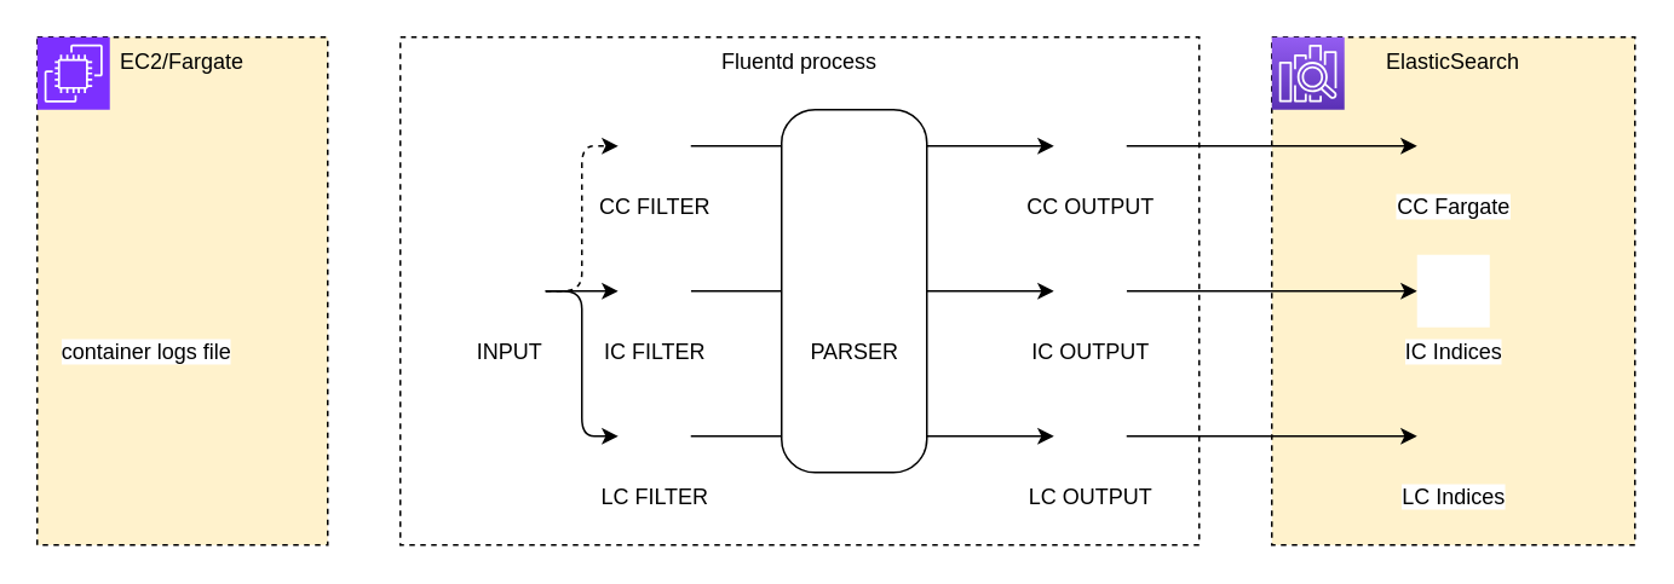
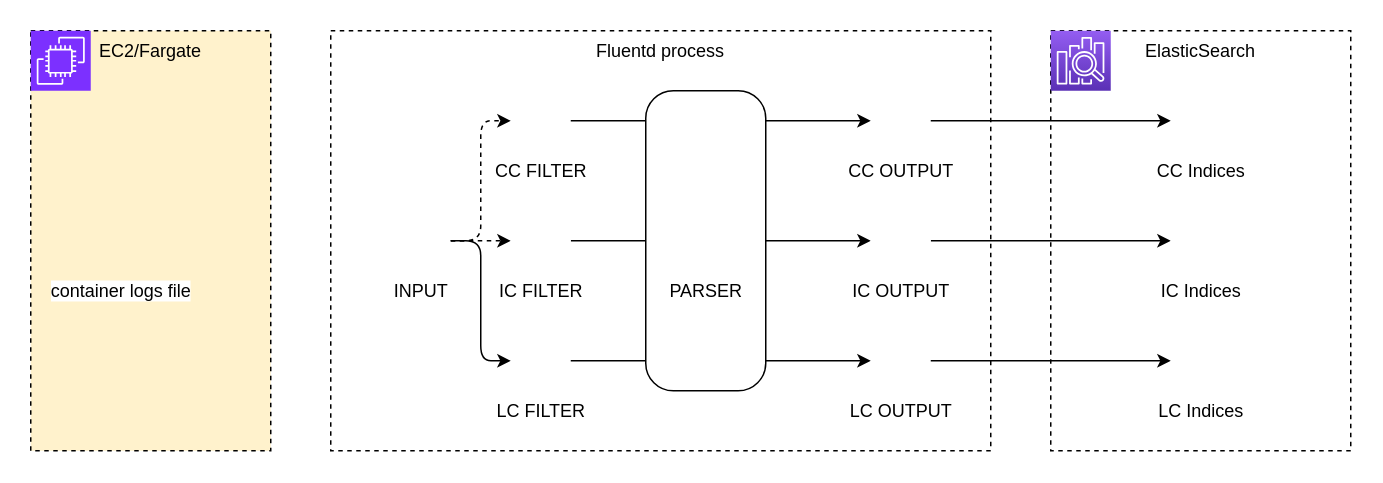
  <mxCell id="0" />
  <mxCell id="1" parent="0" />
  <mxCell id="2" value="Fluentd process" style="dashed=1;verticalAlign=top;fontStyle=0;" vertex="1" parent="1"><mxGeometry x="220" y="20" width="440" height="280" as="geometry" /></mxCell>
  <mxCell id="3" value="EC2/Fargate" style="dashed=1;verticalAlign=top;fontStyle=0;fillColor=#fff2cc;" vertex="1" parent="1"><mxGeometry x="20" y="20" width="160" height="280" as="geometry" /></mxCell>
- <mxCell id="4" value="ElasticSearch" style="dashed=1;verticalAlign=top;fontStyle=0;fillColor=#fff2cc;" vertex="1" parent="1"><mxGeometry x="700" y="20" width="200" height="280" as="geometry" /></mxCell>
+ <mxCell id="4" value="ElasticSearch" style="dashed=1;verticalAlign=top;fontStyle=0;" vertex="1" parent="1"><mxGeometry x="700" y="20" width="200" height="280" as="geometry" /></mxCell>
  <mxCell id="5" value="container logs file" style="shape=image;html=1;verticalAlign=top;verticalLabelPosition=bottom;labelBackgroundColor=#ffffff;imageAspect=0;aspect=fixed;image=https://cdn0.iconfinder.com/data/icons/simpline-mix/64/simpline_4-128.png" vertex="1" parent="1"><mxGeometry x="60" y="140" width="40" height="40" as="geometry" /></mxCell>
  <mxCell id="6" style="edgeStyle=orthogonalEdgeStyle;orthogonalLoop=1;jettySize=auto;html=1;entryX=0;entryY=0.5;entryDx=0;entryDy=0;rounded=1;jumpStyle=none;dashed=1;" edge="1" parent="1" source="9" target="11"><mxGeometry relative="1" as="geometry" /></mxCell>
- <mxCell id="7" style="edgeStyle=orthogonalEdgeStyle;rounded=1;jumpStyle=none;orthogonalLoop=1;jettySize=auto;html=1;entryX=0;entryY=0.5;entryDx=0;entryDy=0;" edge="1" parent="1" source="9" target="13"><mxGeometry relative="1" as="geometry" /></mxCell>
+ <mxCell id="7" style="edgeStyle=orthogonalEdgeStyle;rounded=1;jumpStyle=none;orthogonalLoop=1;jettySize=auto;html=1;entryX=0;entryY=0.5;entryDx=0;entryDy=0;dashed=1;" edge="1" parent="1" source="9" target="13"><mxGeometry relative="1" as="geometry" /></mxCell>
  <mxCell id="8" style="edgeStyle=orthogonalEdgeStyle;rounded=1;jumpStyle=none;orthogonalLoop=1;jettySize=auto;html=1;entryX=0;entryY=0.5;entryDx=0;entryDy=0;" edge="1" parent="1" source="9" target="15"><mxGeometry relative="1" as="geometry" /></mxCell>
  <mxCell id="9" value="INPUT" style="shape=image;html=1;verticalAlign=top;verticalLabelPosition=bottom;labelBackgroundColor=#ffffff;imageAspect=0;aspect=fixed;image=https://cdn1.iconfinder.com/data/icons/text-editing-6/32/Text_Editing_input-128.png" vertex="1" parent="1"><mxGeometry x="260" y="140" width="40" height="40" as="geometry" /></mxCell>
  <mxCell id="10" style="edgeStyle=orthogonalEdgeStyle;rounded=1;jumpStyle=none;orthogonalLoop=1;jettySize=auto;html=1;" edge="1" parent="1" source="11" target="17"><mxGeometry relative="1" as="geometry" /></mxCell>
  <mxCell id="11" value="CC FILTER" style="shape=image;html=1;verticalAlign=top;verticalLabelPosition=bottom;labelBackgroundColor=#ffffff;imageAspect=0;aspect=fixed;image=https://cdn1.iconfinder.com/data/icons/shopping-234/64/shopping_red_outline_filter-128.png" vertex="1" parent="1"><mxGeometry x="340" y="60" width="40" height="40" as="geometry" /></mxCell>
  <mxCell id="12" style="edgeStyle=orthogonalEdgeStyle;rounded=1;jumpStyle=none;orthogonalLoop=1;jettySize=auto;html=1;entryX=0;entryY=0.5;entryDx=0;entryDy=0;" edge="1" parent="1" source="13" target="19"><mxGeometry relative="1" as="geometry"><mxPoint x="460" y="160" as="targetPoint" /></mxGeometry></mxCell>
  <mxCell id="13" value="IC FILTER" style="shape=image;html=1;verticalAlign=top;verticalLabelPosition=bottom;labelBackgroundColor=#ffffff;imageAspect=0;aspect=fixed;image=https://cdn1.iconfinder.com/data/icons/shopping-234/64/shopping_red_outline_filter-128.png;imageBackground=#ffffff;" vertex="1" parent="1"><mxGeometry x="340" y="140" width="40" height="40" as="geometry" /></mxCell>
  <mxCell id="14" style="edgeStyle=orthogonalEdgeStyle;rounded=1;jumpStyle=none;orthogonalLoop=1;jettySize=auto;html=1;entryX=0;entryY=0.5;entryDx=0;entryDy=0;" edge="1" parent="1" source="15" target="21"><mxGeometry relative="1" as="geometry"><mxPoint x="460" y="240" as="targetPoint" /></mxGeometry></mxCell>
  <mxCell id="15" value="LC FILTER" style="shape=image;html=1;verticalAlign=top;verticalLabelPosition=bottom;labelBackgroundColor=#ffffff;imageAspect=0;aspect=fixed;image=https://cdn1.iconfinder.com/data/icons/shopping-234/64/shopping_red_outline_filter-128.png" vertex="1" parent="1"><mxGeometry x="340" y="220" width="40" height="40" as="geometry" /></mxCell>
  <mxCell id="16" style="edgeStyle=orthogonalEdgeStyle;rounded=1;jumpStyle=none;orthogonalLoop=1;jettySize=auto;html=1;" edge="1" parent="1" source="17" target="23"><mxGeometry relative="1" as="geometry" /></mxCell>
  <mxCell id="17" value="CC OUTPUT" style="shape=image;html=1;verticalAlign=top;verticalLabelPosition=bottom;labelBackgroundColor=#ffffff;imageAspect=0;aspect=fixed;image=https://cdn3.iconfinder.com/data/icons/arrow-and-interface-4/32/output-3-128.png" vertex="1" parent="1"><mxGeometry x="580" y="60" width="40" height="40" as="geometry" /></mxCell>
  <mxCell id="18" style="edgeStyle=orthogonalEdgeStyle;rounded=1;jumpStyle=none;orthogonalLoop=1;jettySize=auto;html=1;entryX=0;entryY=0.5;entryDx=0;entryDy=0;" edge="1" parent="1" source="19" target="24"><mxGeometry relative="1" as="geometry" /></mxCell>
  <mxCell id="19" value="IC OUTPUT" style="shape=image;html=1;verticalAlign=top;verticalLabelPosition=bottom;labelBackgroundColor=#ffffff;imageAspect=0;aspect=fixed;image=https://cdn3.iconfinder.com/data/icons/arrow-and-interface-4/32/output-3-128.png;imageBackground=#ffffff;" vertex="1" parent="1"><mxGeometry x="580" y="140" width="40" height="40" as="geometry" /></mxCell>
  <mxCell id="20" style="edgeStyle=orthogonalEdgeStyle;rounded=1;jumpStyle=none;orthogonalLoop=1;jettySize=auto;html=1;entryX=0;entryY=0.5;entryDx=0;entryDy=0;" edge="1" parent="1" source="21" target="25"><mxGeometry relative="1" as="geometry" /></mxCell>
  <mxCell id="21" value="LC OUTPUT" style="shape=image;html=1;verticalAlign=top;verticalLabelPosition=bottom;labelBackgroundColor=#ffffff;imageAspect=0;aspect=fixed;image=https://cdn3.iconfinder.com/data/icons/arrow-and-interface-4/32/output-3-128.png" vertex="1" parent="1"><mxGeometry x="580" y="220" width="40" height="40" as="geometry" /></mxCell>
  <mxCell id="22" value="" style="points=[[0,0,0],[0.25,0,0],[0.5,0,0],[0.75,0,0],[1,0,0],[0,1,0],[0.25,1,0],[0.5,1,0],[0.75,1,0],[1,1,0],[0,0.25,0],[0,0.5,0],[0,0.75,0],[1,0.25,0],[1,0.5,0],[1,0.75,0]];outlineConnect=0;fontColor=#232F3E;gradientColor=#945DF2;gradientDirection=north;fillColor=#5A30B5;strokeColor=#ffffff;dashed=0;verticalLabelPosition=bottom;verticalAlign=top;align=center;html=1;fontSize=12;fontStyle=0;aspect=fixed;shape=mxgraph.aws4.resourceIcon;resIcon=mxgraph.aws4.elasticsearch_service;" vertex="1" parent="1"><mxGeometry x="700" y="20" width="40" height="40" as="geometry" /></mxCell>
- <mxCell id="23" value="CC Fargate" style="shape=image;html=1;verticalAlign=top;verticalLabelPosition=bottom;labelBackgroundColor=#ffffff;imageAspect=0;aspect=fixed;image=https://cdn1.iconfinder.com/data/icons/app-user-interface-line/64/list_app_user_interface_index-128.png" vertex="1" parent="1"><mxGeometry x="780" y="60" width="40" height="40" as="geometry" /></mxCell>
+ <mxCell id="23" value="CC Indices" style="shape=image;html=1;verticalAlign=top;verticalLabelPosition=bottom;labelBackgroundColor=#ffffff;imageAspect=0;aspect=fixed;image=https://cdn1.iconfinder.com/data/icons/app-user-interface-line/64/list_app_user_interface_index-128.png" vertex="1" parent="1"><mxGeometry x="780" y="60" width="40" height="40" as="geometry" /></mxCell>
  <mxCell id="24" value="IC Indices" style="shape=image;html=1;verticalAlign=top;verticalLabelPosition=bottom;labelBackgroundColor=#ffffff;imageAspect=0;aspect=fixed;image=https://cdn1.iconfinder.com/data/icons/app-user-interface-line/64/list_app_user_interface_index-128.png;imageBackground=#ffffff;" vertex="1" parent="1"><mxGeometry x="780" y="140" width="40" height="40" as="geometry" /></mxCell>
  <mxCell id="25" value="LC Indices" style="shape=image;html=1;verticalAlign=top;verticalLabelPosition=bottom;labelBackgroundColor=#ffffff;imageAspect=0;aspect=fixed;image=https://cdn1.iconfinder.com/data/icons/app-user-interface-line/64/list_app_user_interface_index-128.png" vertex="1" parent="1"><mxGeometry x="780" y="220" width="40" height="40" as="geometry" /></mxCell>
  <mxCell id="26" value="" style="points=[[0,0,0],[0.25,0,0],[0.5,0,0],[0.75,0,0],[1,0,0],[0,1,0],[0.25,1,0],[0.5,1,0],[0.75,1,0],[1,1,0],[0,0.25,0],[0,0.5,0],[0,0.75,0],[1,0.25,0],[1,0.5,0],[1,0.75,0]];outlineConnect=0;fontColor=#232F3E;gradientDirection=north;strokeColor=#ffffff;dashed=0;verticalLabelPosition=bottom;verticalAlign=top;align=center;html=1;fontSize=12;fontStyle=0;aspect=fixed;shape=mxgraph.aws4.resourceIcon;resIcon=mxgraph.aws4.ec2;fillColor=#7C30FF;" vertex="1" parent="1"><mxGeometry x="20" y="20" width="40" height="40" as="geometry" /></mxCell>
  <mxCell id="27" value="" style="verticalAlign=top;fontStyle=0;rounded=1;arcSize=23;" vertex="1" parent="1"><mxGeometry x="430" y="60" width="80" height="200" as="geometry" /></mxCell>
  <mxCell id="28" value="PARSER" style="shape=image;html=1;verticalAlign=top;verticalLabelPosition=bottom;labelBackgroundColor=#ffffff;imageAspect=0;aspect=fixed;image=https://cdn4.iconfinder.com/data/icons/48-bubbles/48/12.File-128.png" vertex="1" parent="1"><mxGeometry x="450" y="140" width="40" height="40" as="geometry" /></mxCell>
